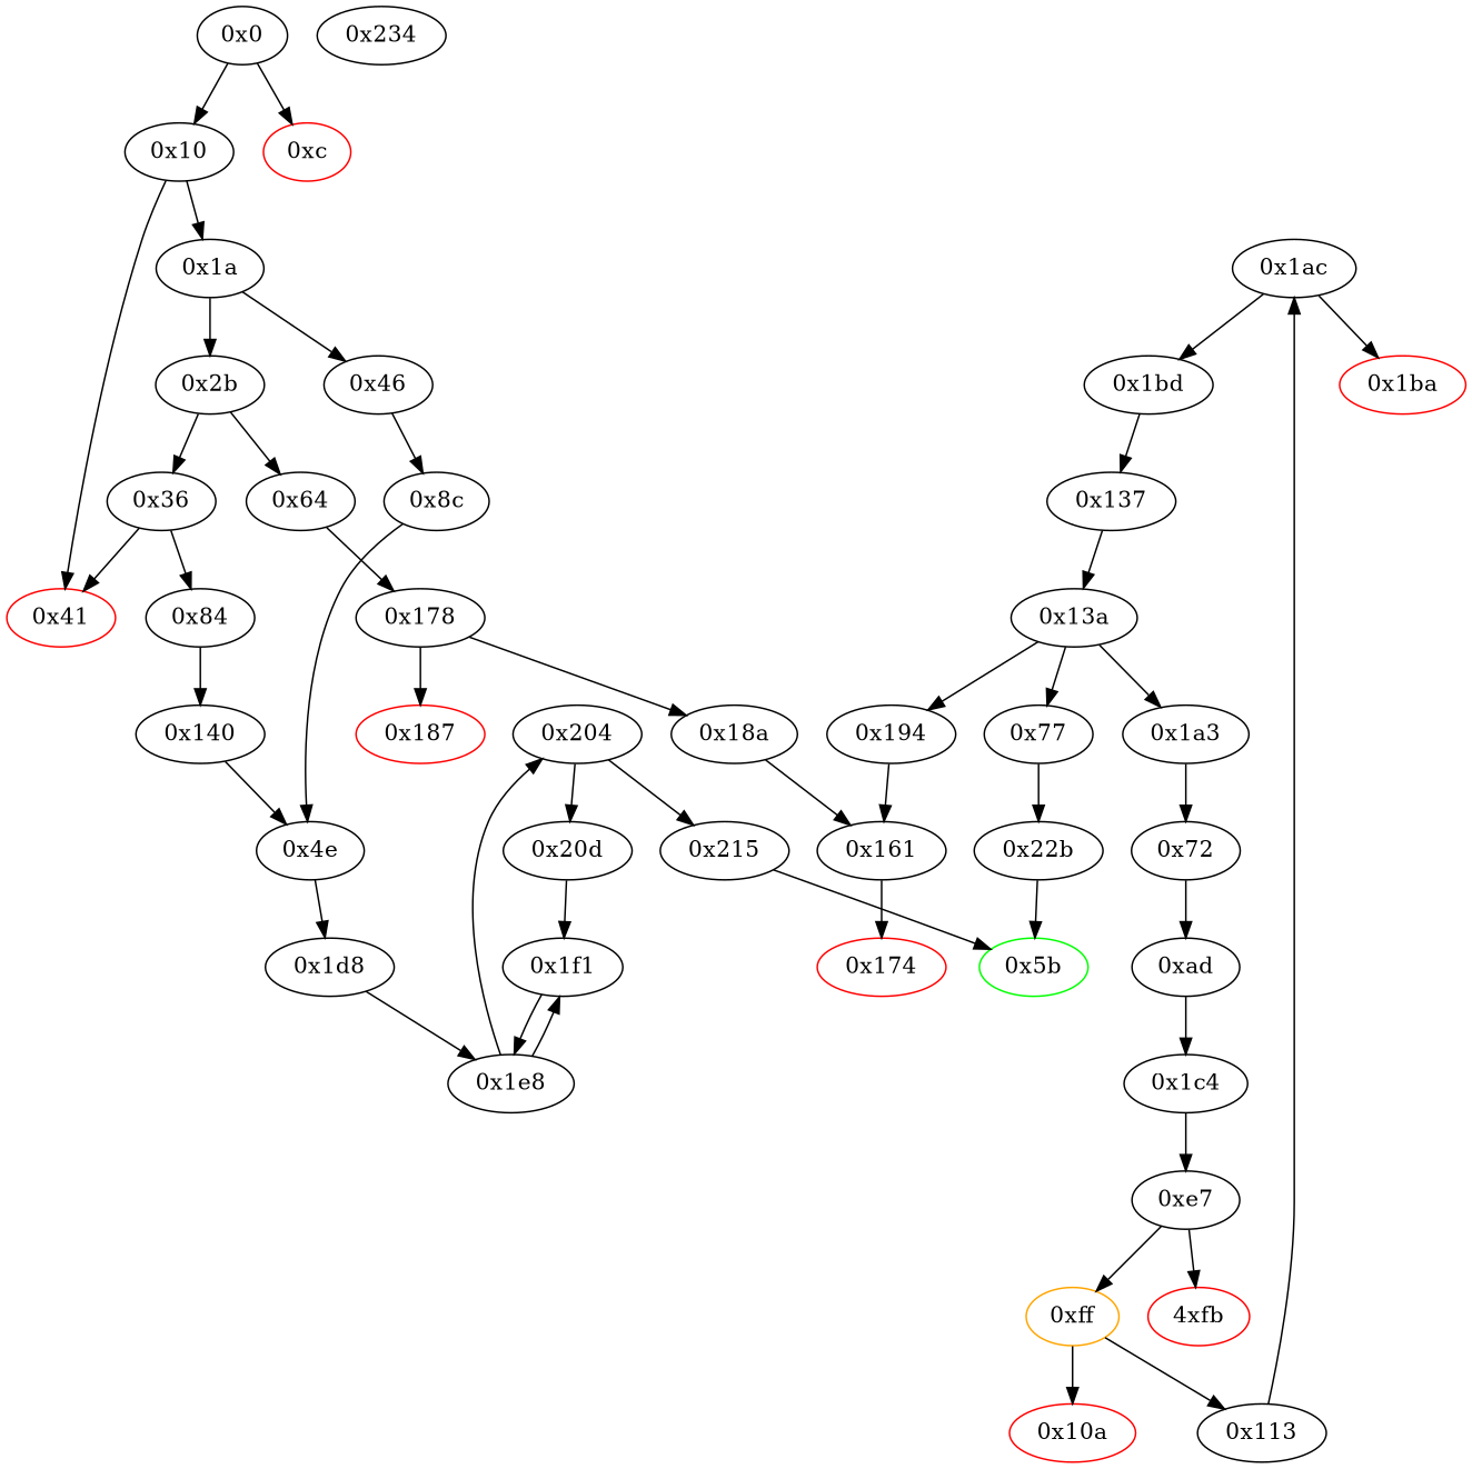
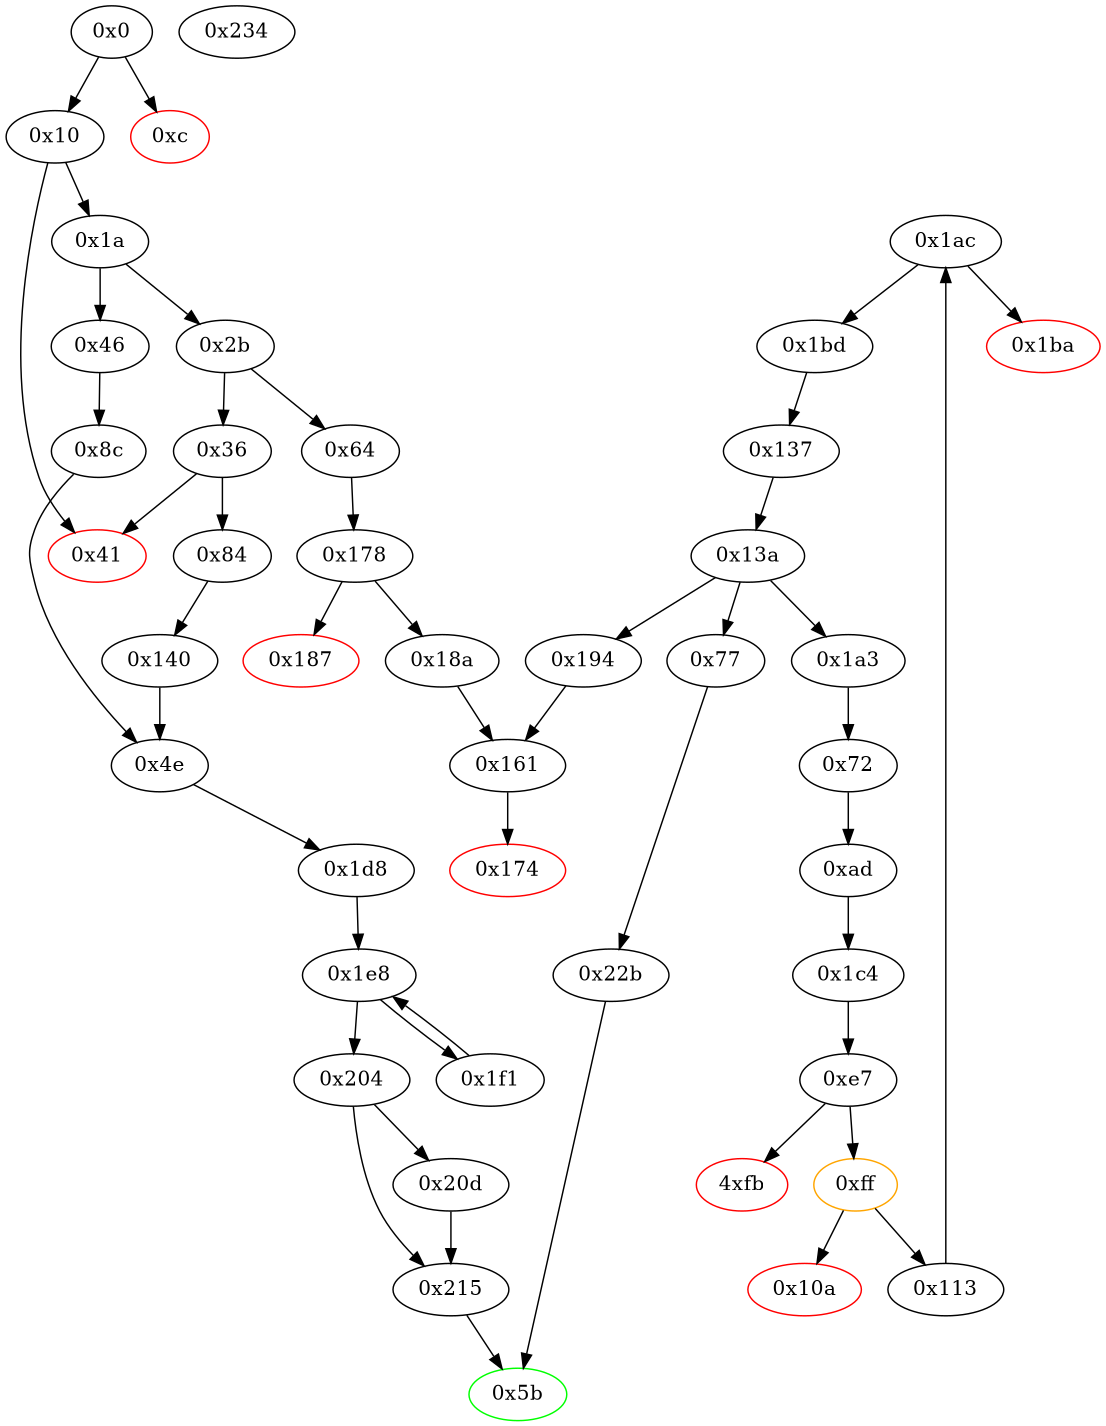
  strict digraph {
    node [fillcolor=white style=filled]
    "0x1ac"
    "0x1bd"
    "0x1ba" [color=red]
    "0x137"
    "0x41" [color=red]
    "0xc" [color=red]
    "0x1c4"
    "0xe7"
    n9 [color=red label="4xfb"]
    "0xff" [color=orange]
    "0x5b" [color=green]
    "0xad"
    "0x10a" [color=red]
    "0x174" [color=red]
    "0x161"
    "0x13a"
    "0x77"
    "0x1a3"
    "0x194"
    "0x234"
    "0x1e8"
    "0x204"
    "0x1f1"
    "0x215"
    "0x20d"
    "0x22b"
    "0x84"
    "0x140"
    "0x4e"
    "0x113"
    "0x1a"
    "0x46"
    "0x2b"
    "0x8c"
    "0x64"
    "0x36"
    "0x1d8"
    "0x72"
    "0x18a"
    "0x0"
    "0x10"
    "0x178"
    "0x187" [color=red]
    "0x1ac" -> "0x1bd"
    "0x1ac" -> "0x1ba"
    "0x1bd" -> "0x137"
    "0x137" -> "0x13a"
    "0x1c4" -> "0xe7"
    "0xe7" -> n9
    "0xe7" -> "0xff"
    "0xff" -> "0x10a"
    "0xff" -> "0x113"
    "0xad" -> "0x1c4"
    "0x161" -> "0x174"
    "0x13a" -> "0x77"
    "0x13a" -> "0x1a3"
    "0x13a" -> "0x194"
    "0x77" -> "0x22b"
    "0x1a3" -> "0x72"
    "0x194" -> "0x161"
    "0x1e8" -> "0x204"
    "0x1e8" -> "0x1f1"
    "0x204" -> "0x215"
    "0x204" -> "0x20d"
    "0x1f1" -> "0x1e8"
    "0x215" -> "0x5b"
-   "0x20d" -> "0x1f1"
+   "0x20d" -> "0x215"
    "0x22b" -> "0x5b"
    "0x84" -> "0x140"
    "0x140" -> "0x4e"
    "0x4e" -> "0x1d8"
    "0x113" -> "0x1ac"
    "0x1a" -> "0x46"
    "0x1a" -> "0x2b"
    "0x46" -> "0x8c"
    "0x2b" -> "0x64"
    "0x2b" -> "0x36"
    "0x8c" -> "0x4e"
    "0x64" -> "0x178"
    "0x36" -> "0x41"
    "0x36" -> "0x84"
    "0x1d8" -> "0x1e8"
    "0x72" -> "0xad"
    "0x18a" -> "0x161"
    "0x0" -> "0xc"
    "0x0" -> "0x10"
    "0x10" -> "0x41"
    "0x10" -> "0x1a"
    "0x178" -> "0x18a"
    "0x178" -> "0x187"
  }
